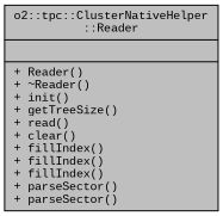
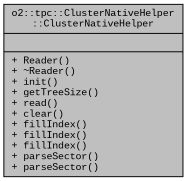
  digraph {
    fontname="Liberation Mono"
-   n1 [color=black fillcolor=grey75 fontcolor=black fontname="Liberation Mono" fontsize=10 height=0.2 label="{o2::tpc::ClusterNativeHelper\l::Reader\n||+ Reader()\l+ ~Reader()\l+ init()\l+ getTreeSize()\l+ read()\l+ clear()\l+ fillIndex()\l+ fillIndex()\l+ fillIndex()\l+ parseSector()\l+ parseSector()\l}" shape=record style=filled width=0.4]
+   n1 [color=black fillcolor=grey75 fontcolor=black fontname="Liberation Mono" fontsize=10 height=0.2 label="{o2::tpc::ClusterNativeHelper\l::ClusterNativeHelper\n||+ Reader()\l+ ~Reader()\l+ init()\l+ getTreeSize()\l+ read()\l+ clear()\l+ fillIndex()\l+ fillIndex()\l+ fillIndex()\l+ parseSector()\l+ parseSector()\l}" shape=record style=filled width=0.4]
  }
